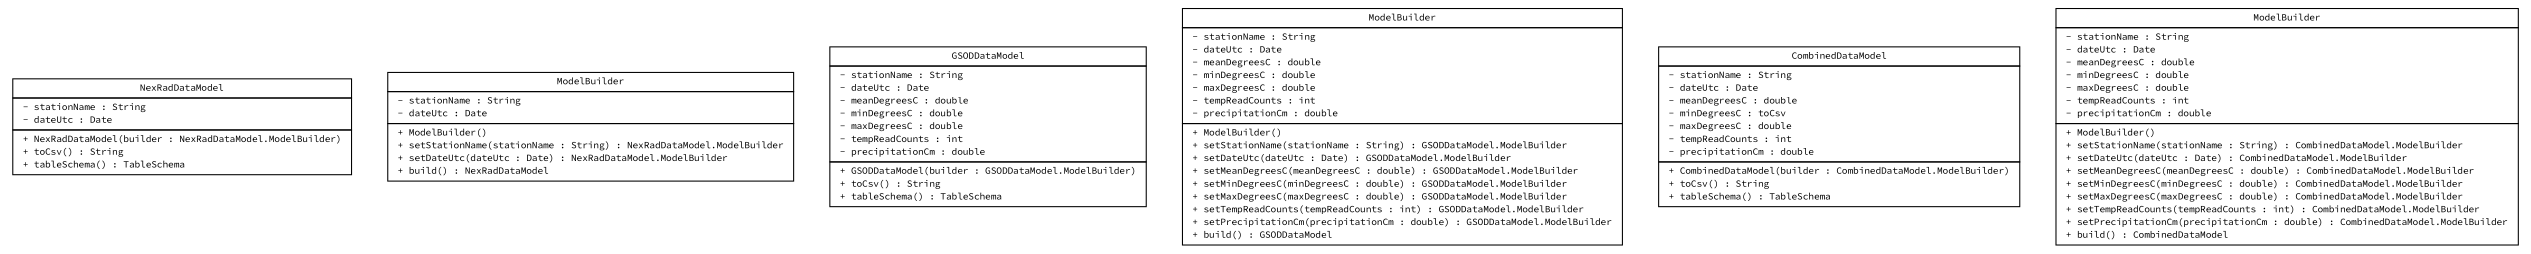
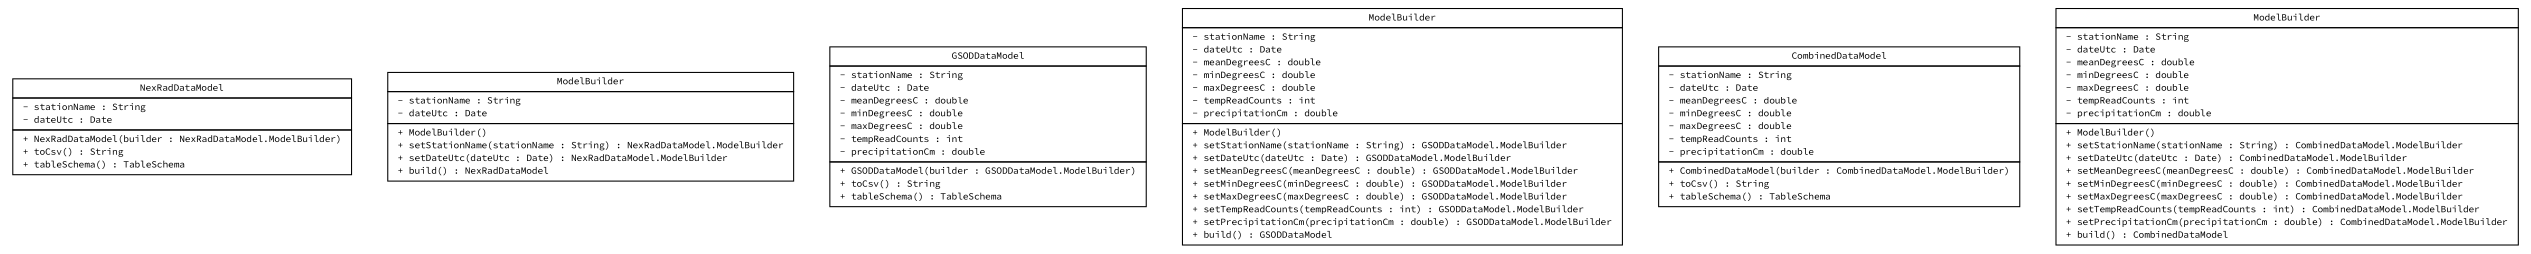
  digraph {
    nodesep=0.25
    ranksep=0.5
    fontname="Source Code Pro"
    node [fontcolor=black fontname="Source Code Pro" fontsize=9.0 shape=plaintext]
    n1 [label=<<table title="com.ohair.stephen.edp.model.NexRadDataModel" border="0" cellborder="1" cellspacing="0" cellpadding="2" port="p" href="./NexRadDataModel.html"> 		<tr><td><table border="0" cellspacing="0" cellpadding="1"> <tr><td align="center" balign="center"> NexRadDataModel </td></tr> 		</table></td></tr> 		<tr><td><table border="0" cellspacing="0" cellpadding="1"> <tr><td align="left" balign="left"> - stationName : String </td></tr> <tr><td align="left" balign="left"> - dateUtc : Date </td></tr> 		</table></td></tr> 		<tr><td><table border="0" cellspacing="0" cellpadding="1"> <tr><td align="left" balign="left"> + NexRadDataModel(builder : NexRadDataModel.ModelBuilder) </td></tr> <tr><td align="left" balign="left"> + toCsv() : String </td></tr> <tr><td align="left" balign="left"> + tableSchema() : TableSchema </td></tr> 		</table></td></tr> 		</table>>]
    n2 [label=<<table title="com.ohair.stephen.edp.model.NexRadDataModel.ModelBuilder" border="0" cellborder="1" cellspacing="0" cellpadding="2" port="p" href="./NexRadDataModel.ModelBuilder.html"> 		<tr><td><table border="0" cellspacing="0" cellpadding="1"> <tr><td align="center" balign="center"> ModelBuilder </td></tr> 		</table></td></tr> 		<tr><td><table border="0" cellspacing="0" cellpadding="1"> <tr><td align="left" balign="left"> - stationName : String </td></tr> <tr><td align="left" balign="left"> - dateUtc : Date </td></tr> 		</table></td></tr> 		<tr><td><table border="0" cellspacing="0" cellpadding="1"> <tr><td align="left" balign="left"> + ModelBuilder() </td></tr> <tr><td align="left" balign="left"> + setStationName(stationName : String) : NexRadDataModel.ModelBuilder </td></tr> <tr><td align="left" balign="left"> + setDateUtc(dateUtc : Date) : NexRadDataModel.ModelBuilder </td></tr> <tr><td align="left" balign="left"> + build() : NexRadDataModel </td></tr> 		</table></td></tr> 		</table>>]
    n3 [label=<<table title="com.ohair.stephen.edp.model.GSODDataModel" border="0" cellborder="1" cellspacing="0" cellpadding="2" port="p" href="./GSODDataModel.html"> 		<tr><td><table border="0" cellspacing="0" cellpadding="1"> <tr><td align="center" balign="center"> GSODDataModel </td></tr> 		</table></td></tr> 		<tr><td><table border="0" cellspacing="0" cellpadding="1"> <tr><td align="left" balign="left"> - stationName : String </td></tr> <tr><td align="left" balign="left"> - dateUtc : Date </td></tr> <tr><td align="left" balign="left"> - meanDegreesC : double </td></tr> <tr><td align="left" balign="left"> - minDegreesC : double </td></tr> <tr><td align="left" balign="left"> - maxDegreesC : double </td></tr> <tr><td align="left" balign="left"> - tempReadCounts : int </td></tr> <tr><td align="left" balign="left"> - precipitationCm : double </td></tr> 		</table></td></tr> 		<tr><td><table border="0" cellspacing="0" cellpadding="1"> <tr><td align="left" balign="left"> + GSODDataModel(builder : GSODDataModel.ModelBuilder) </td></tr> <tr><td align="left" balign="left"> + toCsv() : String </td></tr> <tr><td align="left" balign="left"> + tableSchema() : TableSchema </td></tr> 		</table></td></tr> 		</table>>]
    n4 [label=<<table title="com.ohair.stephen.edp.model.GSODDataModel.ModelBuilder" border="0" cellborder="1" cellspacing="0" cellpadding="2" port="p" href="./GSODDataModel.ModelBuilder.html"> 		<tr><td><table border="0" cellspacing="0" cellpadding="1"> <tr><td align="center" balign="center"> ModelBuilder </td></tr> 		</table></td></tr> 		<tr><td><table border="0" cellspacing="0" cellpadding="1"> <tr><td align="left" balign="left"> - stationName : String </td></tr> <tr><td align="left" balign="left"> - dateUtc : Date </td></tr> <tr><td align="left" balign="left"> - meanDegreesC : double </td></tr> <tr><td align="left" balign="left"> - minDegreesC : double </td></tr> <tr><td align="left" balign="left"> - maxDegreesC : double </td></tr> <tr><td align="left" balign="left"> - tempReadCounts : int </td></tr> <tr><td align="left" balign="left"> - precipitationCm : double </td></tr> 		</table></td></tr> 		<tr><td><table border="0" cellspacing="0" cellpadding="1"> <tr><td align="left" balign="left"> + ModelBuilder() </td></tr> <tr><td align="left" balign="left"> + setStationName(stationName : String) : GSODDataModel.ModelBuilder </td></tr> <tr><td align="left" balign="left"> + setDateUtc(dateUtc : Date) : GSODDataModel.ModelBuilder </td></tr> <tr><td align="left" balign="left"> + setMeanDegreesC(meanDegreesC : double) : GSODDataModel.ModelBuilder </td></tr> <tr><td align="left" balign="left"> + setMinDegreesC(minDegreesC : double) : GSODDataModel.ModelBuilder </td></tr> <tr><td align="left" balign="left"> + setMaxDegreesC(maxDegreesC : double) : GSODDataModel.ModelBuilder </td></tr> <tr><td align="left" balign="left"> + setTempReadCounts(tempReadCounts : int) : GSODDataModel.ModelBuilder </td></tr> <tr><td align="left" balign="left"> + setPrecipitationCm(precipitationCm : double) : GSODDataModel.ModelBuilder </td></tr> <tr><td align="left" balign="left"> + build() : GSODDataModel </td></tr> 		</table></td></tr> 		</table>>]
-   n5 [label=<<table title="com.ohair.stephen.edp.model.CombinedDataModel" border="0" cellborder="1" cellspacing="0" cellpadding="2" port="p" href="./CombinedDataModel.html"> 		<tr><td><table border="0" cellspacing="0" cellpadding="1"> <tr><td align="center" balign="center"> CombinedDataModel </td></tr> 		</table></td></tr> 		<tr><td><table border="0" cellspacing="0" cellpadding="1"> <tr><td align="left" balign="left"> - stationName : String </td></tr> <tr><td align="left" balign="left"> - dateUtc : Date </td></tr> <tr><td align="left" balign="left"> - meanDegreesC : double </td></tr> <tr><td align="left" balign="left"> - minDegreesC : toCsv </td></tr> <tr><td align="left" balign="left"> - maxDegreesC : double </td></tr> <tr><td align="left" balign="left"> - tempReadCounts : int </td></tr> <tr><td align="left" balign="left"> - precipitationCm : double </td></tr> 		</table></td></tr> 		<tr><td><table border="0" cellspacing="0" cellpadding="1"> <tr><td align="left" balign="left"> + CombinedDataModel(builder : CombinedDataModel.ModelBuilder) </td></tr> <tr><td align="left" balign="left"> + toCsv() : String </td></tr> <tr><td align="left" balign="left"> + tableSchema() : TableSchema </td></tr> 		</table></td></tr> 		</table>>]
+   n5 [label=<<table title="com.ohair.stephen.edp.model.CombinedDataModel" border="0" cellborder="1" cellspacing="0" cellpadding="2" port="p" href="./CombinedDataModel.html"> 		<tr><td><table border="0" cellspacing="0" cellpadding="1"> <tr><td align="center" balign="center"> CombinedDataModel </td></tr> 		</table></td></tr> 		<tr><td><table border="0" cellspacing="0" cellpadding="1"> <tr><td align="left" balign="left"> - stationName : String </td></tr> <tr><td align="left" balign="left"> - dateUtc : Date </td></tr> <tr><td align="left" balign="left"> - meanDegreesC : double </td></tr> <tr><td align="left" balign="left"> - minDegreesC : double </td></tr> <tr><td align="left" balign="left"> - maxDegreesC : double </td></tr> <tr><td align="left" balign="left"> - tempReadCounts : int </td></tr> <tr><td align="left" balign="left"> - precipitationCm : double </td></tr> 		</table></td></tr> 		<tr><td><table border="0" cellspacing="0" cellpadding="1"> <tr><td align="left" balign="left"> + CombinedDataModel(builder : CombinedDataModel.ModelBuilder) </td></tr> <tr><td align="left" balign="left"> + toCsv() : String </td></tr> <tr><td align="left" balign="left"> + tableSchema() : TableSchema </td></tr> 		</table></td></tr> 		</table>>]
    n6 [label=<<table title="com.ohair.stephen.edp.model.CombinedDataModel.ModelBuilder" border="0" cellborder="1" cellspacing="0" cellpadding="2" port="p" href="./CombinedDataModel.ModelBuilder.html"> 		<tr><td><table border="0" cellspacing="0" cellpadding="1"> <tr><td align="center" balign="center"> ModelBuilder </td></tr> 		</table></td></tr> 		<tr><td><table border="0" cellspacing="0" cellpadding="1"> <tr><td align="left" balign="left"> - stationName : String </td></tr> <tr><td align="left" balign="left"> - dateUtc : Date </td></tr> <tr><td align="left" balign="left"> - meanDegreesC : double </td></tr> <tr><td align="left" balign="left"> - minDegreesC : double </td></tr> <tr><td align="left" balign="left"> - maxDegreesC : double </td></tr> <tr><td align="left" balign="left"> - tempReadCounts : int </td></tr> <tr><td align="left" balign="left"> - precipitationCm : double </td></tr> 		</table></td></tr> 		<tr><td><table border="0" cellspacing="0" cellpadding="1"> <tr><td align="left" balign="left"> + ModelBuilder() </td></tr> <tr><td align="left" balign="left"> + setStationName(stationName : String) : CombinedDataModel.ModelBuilder </td></tr> <tr><td align="left" balign="left"> + setDateUtc(dateUtc : Date) : CombinedDataModel.ModelBuilder </td></tr> <tr><td align="left" balign="left"> + setMeanDegreesC(meanDegreesC : double) : CombinedDataModel.ModelBuilder </td></tr> <tr><td align="left" balign="left"> + setMinDegreesC(minDegreesC : double) : CombinedDataModel.ModelBuilder </td></tr> <tr><td align="left" balign="left"> + setMaxDegreesC(maxDegreesC : double) : CombinedDataModel.ModelBuilder </td></tr> <tr><td align="left" balign="left"> + setTempReadCounts(tempReadCounts : int) : CombinedDataModel.ModelBuilder </td></tr> <tr><td align="left" balign="left"> + setPrecipitationCm(precipitationCm : double) : CombinedDataModel.ModelBuilder </td></tr> <tr><td align="left" balign="left"> + build() : CombinedDataModel </td></tr> 		</table></td></tr> 		</table>>]
  }
